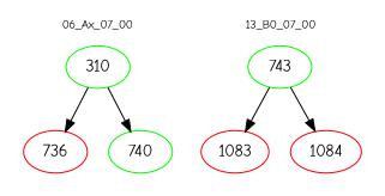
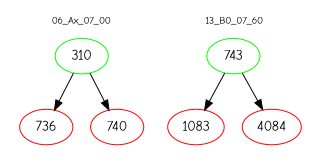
  digraph {
    fontname="Comic Neue"
    node [color=red fontname="Comic Neue"]
    edge [color=black fontname="Comic Neue"]
    n1 [color=green label=310]
    n2 [label=736]
-   n3 [color=green label=740]
+   n3 [label=740]
    n4 [color=green label=743]
    n5 [label=1083]
-   n6 [label=1084]
+   n6 [label=4084]
    subgraph cluster_1 {
      color=white
      fontsize=10
      label="06_Ax_07_00"
      n1
      n2
      n3
    }
    subgraph cluster_2 {
      color=white
      fontsize=10
-     label="13_B0_07_00"
+     label="13_B0_07_60"
      n4
      n5
      n6
    }
    n1 -> n2
    n1 -> n3
    n4 -> n5
    n4 -> n6
  }
